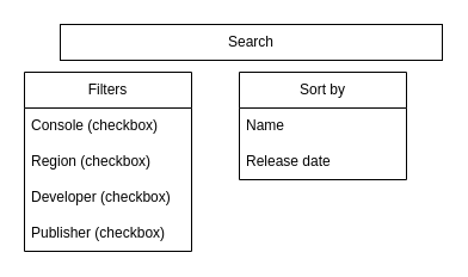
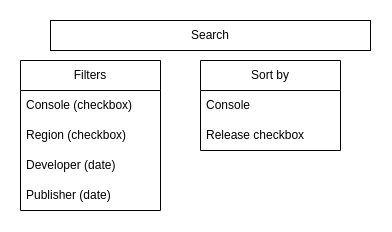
  <mxCell id="0" />
  <mxCell id="1" parent="0" />
  <mxCell id="2" value="Filters" style="swimlane;fontStyle=0;childLayout=stackLayout;horizontal=1;startSize=30;horizontalStack=0;resizeParent=1;resizeParentMax=0;resizeLast=0;collapsible=1;marginBottom=0;whiteSpace=wrap;html=1;fontSize=12;" parent="1" vertex="1"><mxGeometry x="20" y="60" width="140" height="150" as="geometry" /></mxCell>
  <mxCell id="3" value="Console (checkbox)" style="text;strokeColor=none;fillColor=none;align=left;verticalAlign=middle;spacingLeft=4;spacingRight=4;overflow=hidden;points=[[0,0.5],[1,0.5]];portConstraint=eastwest;rotatable=0;whiteSpace=wrap;html=1;fontSize=12;" parent="2" vertex="1"><mxGeometry y="30" width="140" height="30" as="geometry" /></mxCell>
  <mxCell id="4" value="Region (checkbox)" style="text;strokeColor=none;fillColor=none;align=left;verticalAlign=middle;spacingLeft=4;spacingRight=4;overflow=hidden;points=[[0,0.5],[1,0.5]];portConstraint=eastwest;rotatable=0;whiteSpace=wrap;html=1;fontSize=12;" parent="2" vertex="1"><mxGeometry y="60" width="140" height="30" as="geometry" /></mxCell>
- <mxCell id="5" value="Developer (checkbox)" style="text;strokeColor=none;fillColor=none;align=left;verticalAlign=middle;spacingLeft=4;spacingRight=4;overflow=hidden;points=[[0,0.5],[1,0.5]];portConstraint=eastwest;rotatable=0;whiteSpace=wrap;html=1;fontSize=12;" parent="2" vertex="1"><mxGeometry y="90" width="140" height="30" as="geometry" /></mxCell>
- <mxCell id="6" value="Publisher (checkbox)" style="text;strokeColor=none;fillColor=none;align=left;verticalAlign=middle;spacingLeft=4;spacingRight=4;overflow=hidden;points=[[0,0.5],[1,0.5]];portConstraint=eastwest;rotatable=0;whiteSpace=wrap;html=1;fontSize=12;" parent="2" vertex="1"><mxGeometry y="120" width="140" height="30" as="geometry" /></mxCell>
+ <mxCell id="5" value="Developer (date)" style="text;strokeColor=none;fillColor=none;align=left;verticalAlign=middle;spacingLeft=4;spacingRight=4;overflow=hidden;points=[[0,0.5],[1,0.5]];portConstraint=eastwest;rotatable=0;whiteSpace=wrap;html=1;fontSize=12;" parent="2" vertex="1"><mxGeometry y="90" width="140" height="30" as="geometry" /></mxCell>
+ <mxCell id="6" value="Publisher (date)" style="text;strokeColor=none;fillColor=none;align=left;verticalAlign=middle;spacingLeft=4;spacingRight=4;overflow=hidden;points=[[0,0.5],[1,0.5]];portConstraint=eastwest;rotatable=0;whiteSpace=wrap;html=1;fontSize=12;" parent="2" vertex="1"><mxGeometry y="120" width="140" height="30" as="geometry" /></mxCell>
  <mxCell id="7" value="Sort by" style="swimlane;fontStyle=0;childLayout=stackLayout;horizontal=1;startSize=30;horizontalStack=0;resizeParent=1;resizeParentMax=0;resizeLast=0;collapsible=1;marginBottom=0;whiteSpace=wrap;html=1;fontSize=12;" parent="1" vertex="1"><mxGeometry x="200" y="60" width="140" height="90" as="geometry" /></mxCell>
- <mxCell id="8" value="Name" style="text;strokeColor=none;fillColor=none;align=left;verticalAlign=middle;spacingLeft=4;spacingRight=4;overflow=hidden;points=[[0,0.5],[1,0.5]];portConstraint=eastwest;rotatable=0;whiteSpace=wrap;html=1;fontSize=12;" parent="7" vertex="1"><mxGeometry y="30" width="140" height="30" as="geometry" /></mxCell>
- <mxCell id="9" value="Release date" style="text;strokeColor=none;fillColor=none;align=left;verticalAlign=middle;spacingLeft=4;spacingRight=4;overflow=hidden;points=[[0,0.5],[1,0.5]];portConstraint=eastwest;rotatable=0;whiteSpace=wrap;html=1;fontSize=12;" parent="7" vertex="1"><mxGeometry y="60" width="140" height="30" as="geometry" /></mxCell>
+ <mxCell id="8" value="Console" style="text;strokeColor=none;fillColor=none;align=left;verticalAlign=middle;spacingLeft=4;spacingRight=4;overflow=hidden;points=[[0,0.5],[1,0.5]];portConstraint=eastwest;rotatable=0;whiteSpace=wrap;html=1;fontSize=12;" parent="7" vertex="1"><mxGeometry y="30" width="140" height="30" as="geometry" /></mxCell>
+ <mxCell id="9" value="Release checkbox" style="text;strokeColor=none;fillColor=none;align=left;verticalAlign=middle;spacingLeft=4;spacingRight=4;overflow=hidden;points=[[0,0.5],[1,0.5]];portConstraint=eastwest;rotatable=0;whiteSpace=wrap;html=1;fontSize=12;" parent="7" vertex="1"><mxGeometry y="60" width="140" height="30" as="geometry" /></mxCell>
  <mxCell id="10" value="Search" style="text;html=1;strokeColor=default;fillColor=none;align=center;verticalAlign=middle;whiteSpace=wrap;rounded=0;fontSize=12;labelBorderColor=none;" parent="1" vertex="1"><mxGeometry x="50" y="20" width="320" height="30" as="geometry" /></mxCell>
